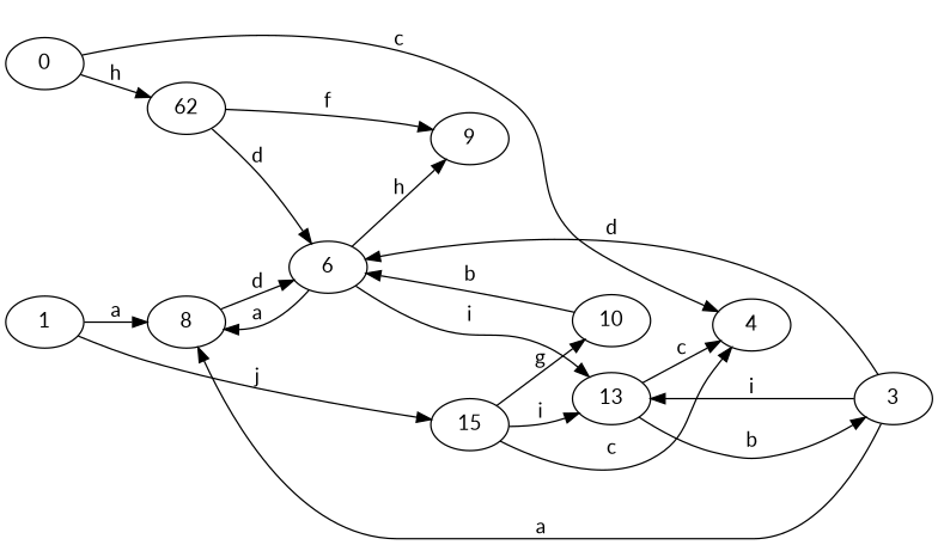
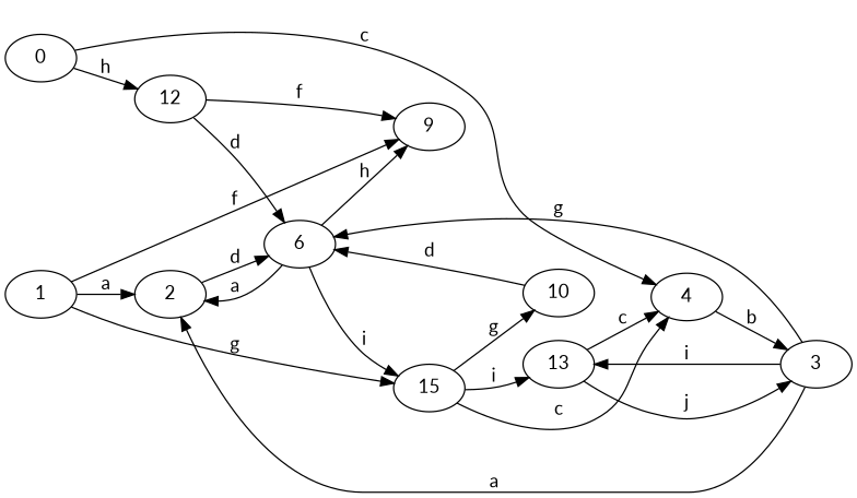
  strict digraph {
    fontname=Lato
    rankdir=LR
    node [fontname=Lato]
    edge [fontname=Lato]
    1
-   2 [label=8]
+   2
    9
    15
    6
    13
    4
    10
    3
    0
-   12 [label=62]
+   12
    1 -> 2 [label=a]
-   1 -> 15 [label=j]
+   1 -> 9 [label=f]
+   1 -> 15 [label=g]
    2 -> 6 [label=d]
    15 -> 13 [label=i]
    15 -> 4 [label=c]
    15 -> 10 [label=g]
    6 -> 2 [label=a]
    6 -> 9 [label=h]
-   6 -> 13 [label=i]
+   6 -> 15 [label=i]
    13 -> 4 [label=c]
-   13 -> 3 [label=b]
-   10 -> 6 [label=b]
+   13 -> 3 [label=j]
+   4 -> 3 [label=b]
+   10 -> 6 [label=d]
    3 -> 2 [label=a]
-   3 -> 6 [label=d]
+   3 -> 6 [label=g]
    3 -> 13 [label=i]
    0 -> 4 [label=c]
    0 -> 12 [label=h]
    12 -> 9 [label=f]
    12 -> 6 [label=d]
  }
